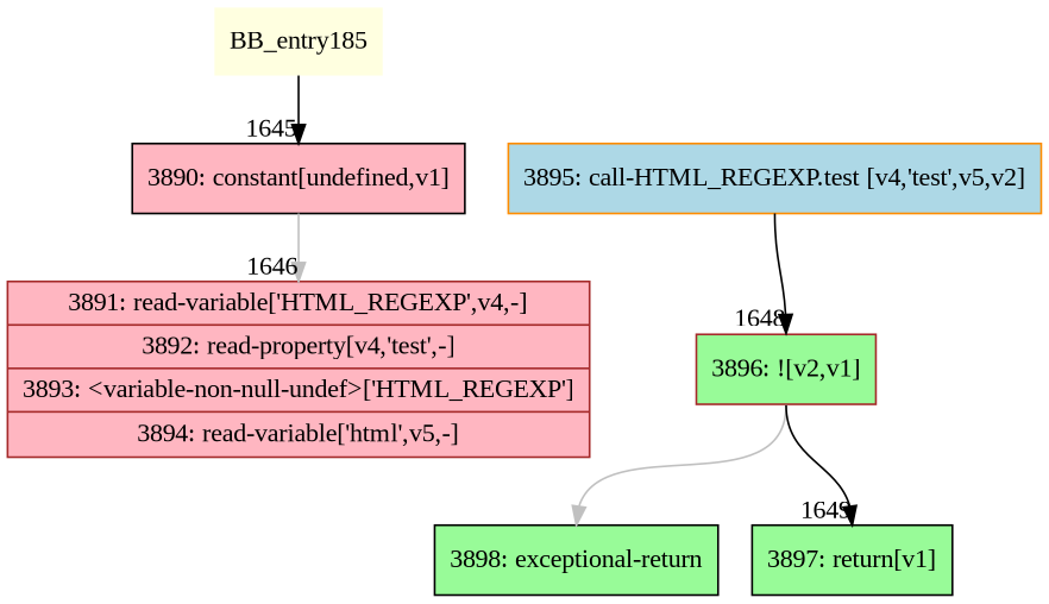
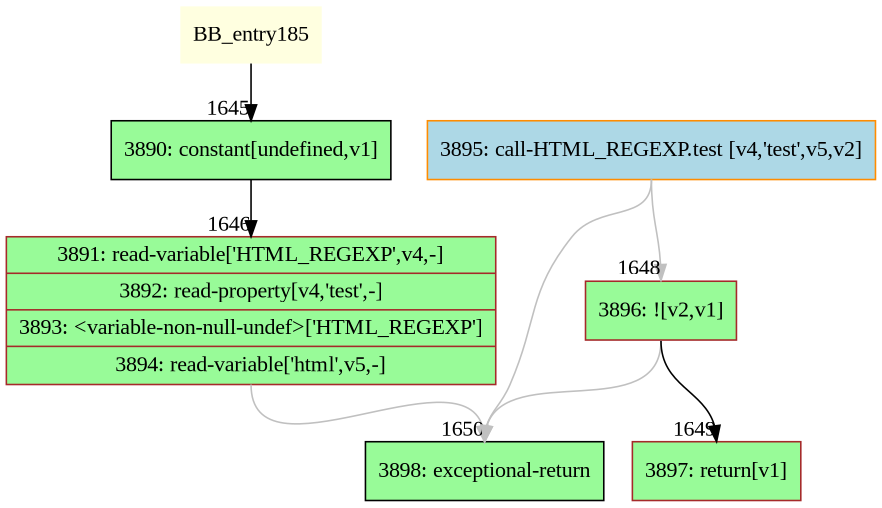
  digraph {
    fontname="Liberation Serif"
    rankdir=TD
    node [color=brown fillcolor=palegreen fontname="Liberation Serif" shape=record style=filled]
    edge [fontname="Liberation Serif" headport=n tailport=s]
    n1 [fillcolor=lightyellow label=BB_entry185 shape=none]
-   n2 [color=black fillcolor=lightpink label="{3890: constant[undefined,v1]}"]
-   n3 [fillcolor=lightpink label="{3891: read-variable['HTML_REGEXP',v4,-]|3892: read-property[v4,'test',-]|3893: \<variable-non-null-undef\>['HTML_REGEXP']|3894: read-variable['html',v5,-]}"]
+   n2 [color=black label="{3890: constant[undefined,v1]}"]
+   n3 [label="{3891: read-variable['HTML_REGEXP',v4,-]|3892: read-property[v4,'test',-]|3893: \<variable-non-null-undef\>['HTML_REGEXP']|3894: read-variable['html',v5,-]}"]
    n4 [color=black label="{3898: exceptional-return}"]
    n5 [color=darkorange fillcolor=lightblue label="{3895: call-HTML_REGEXP.test [v4,'test',v5,v2]}"]
    n6 [label="{3896: ![v2,v1]}"]
-   n7 [color=black label="{3897: return[v1]}"]
+   n7 [label="{3897: return[v1]}"]
    n1 -> n2 [headlabel="    1645"]
-   n2 -> n3 [headlabel="      1646" color=gray]
-   n5 -> n6 [headlabel="      1648"]
+   n2 -> n3 [headlabel="      1646"]
+   n3 -> n4 [color=gray headlabel="      1650"]
+   n5 -> n4 [color=gray]
+   n5 -> n6 [headlabel="      1648" color=gray]
    n6 -> n4 [color=gray]
    n6 -> n7 [headlabel="      1649"]
  }
